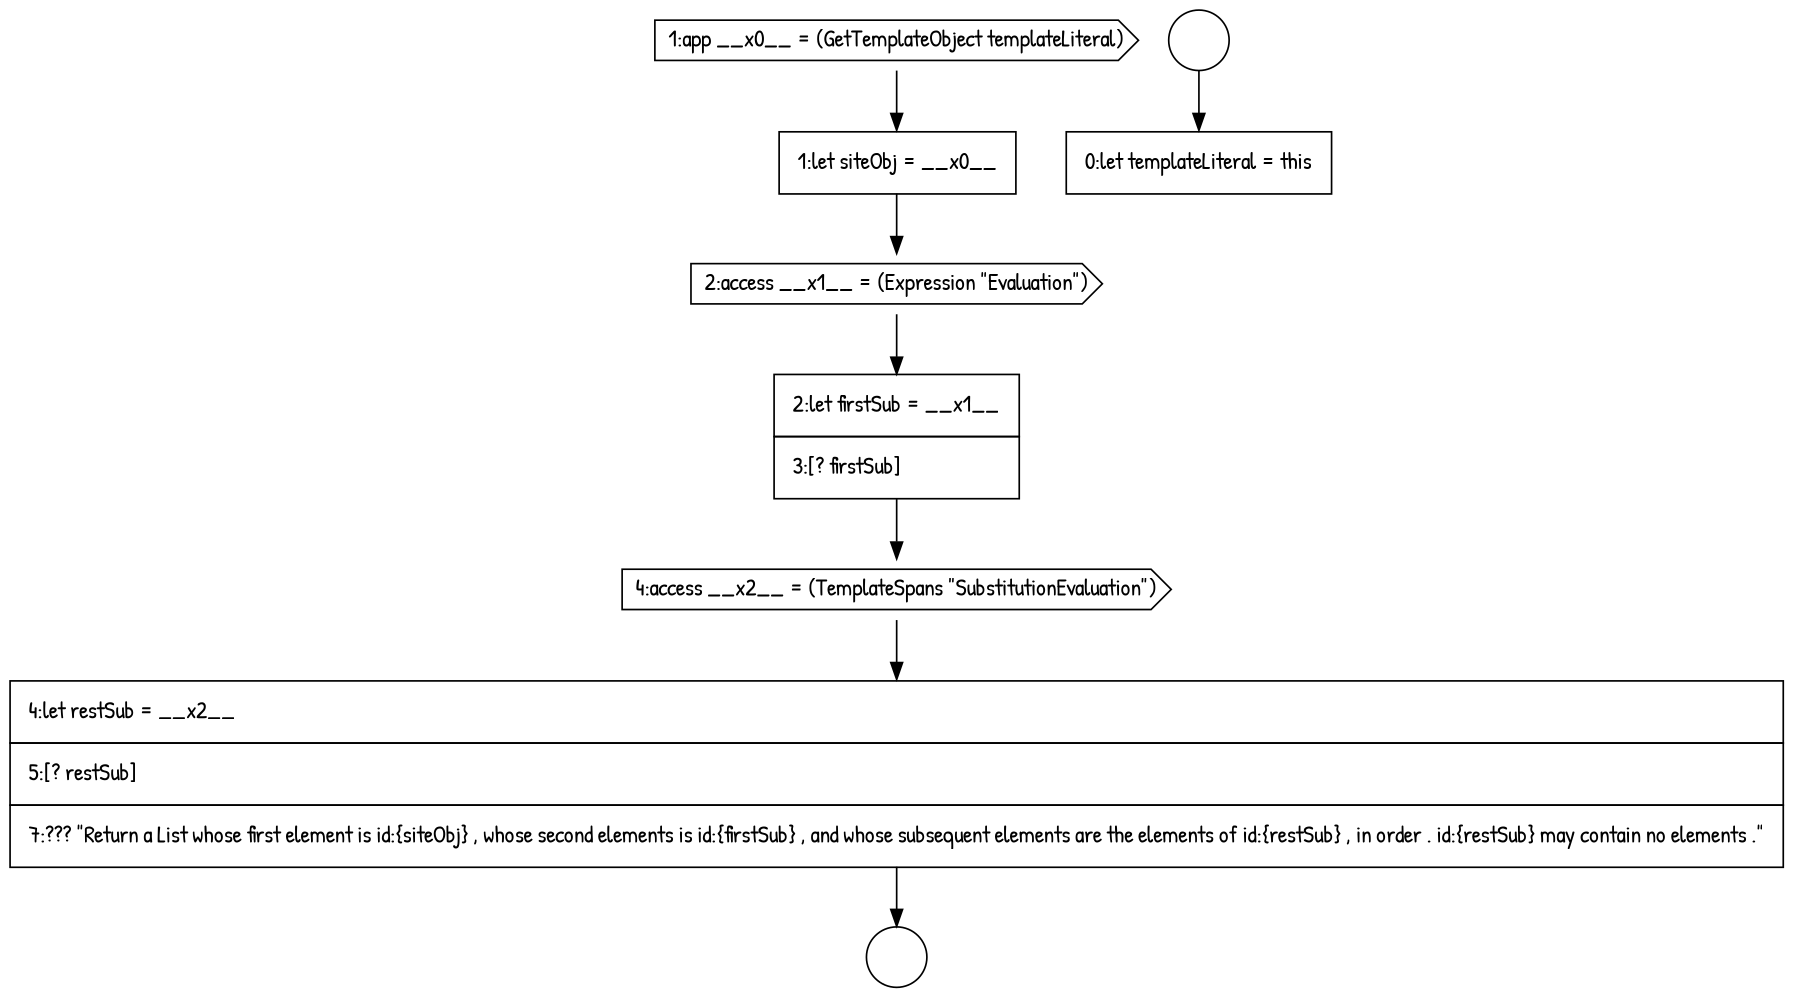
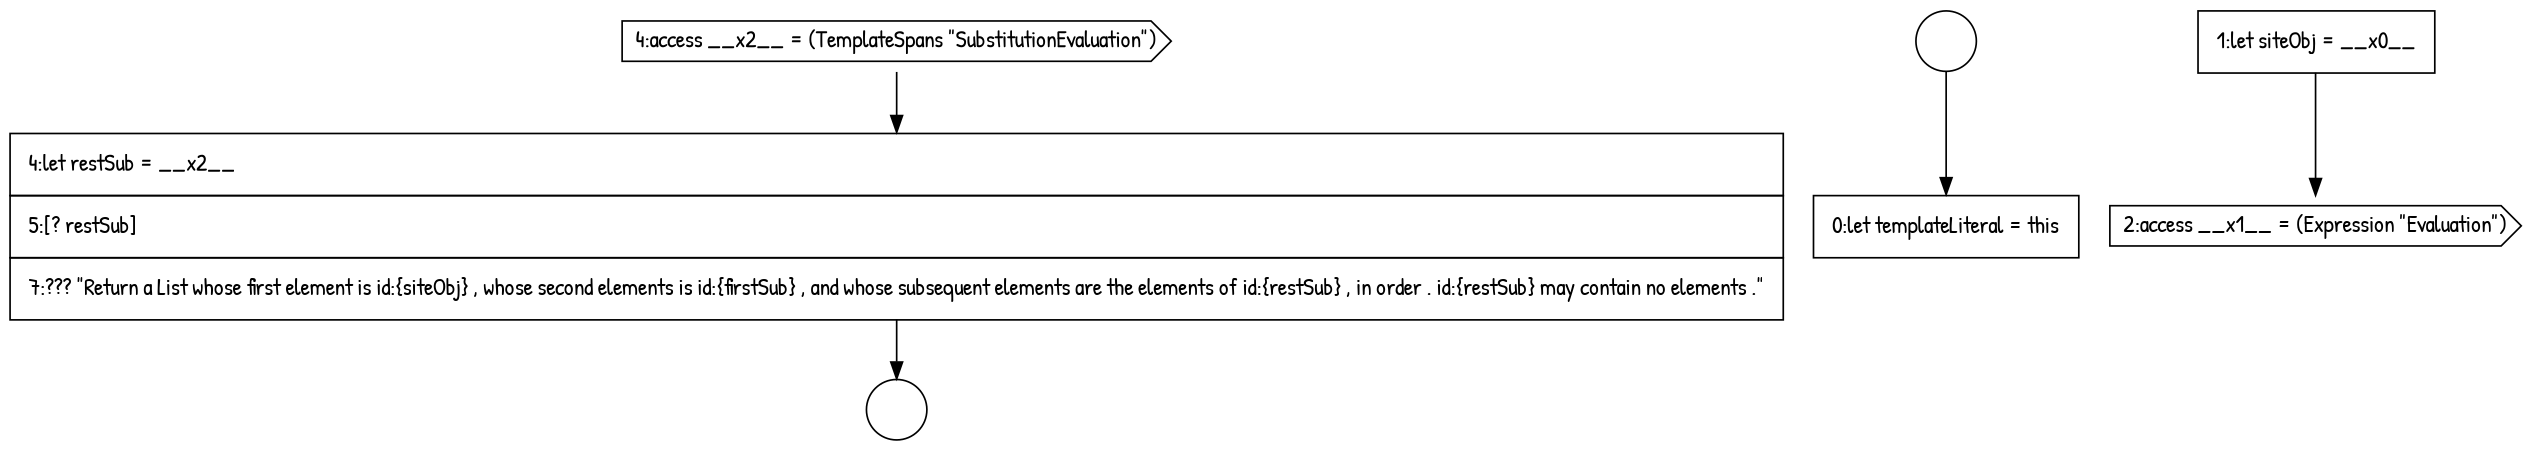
  digraph {
    fontname="Patrick Hand"
    node [color=black fillcolor=white fontname="Patrick Hand" shape=none style=filled]
    edge [color=black fontname="Patrick Hand"]
    n1 [label=<<font color="black">4:access __x2__ = (TemplateSpans &quot;SubstitutionEvaluation&quot;)</font>> shape=cds]
    n2 [label=<<font color="black">     <table border="0" cellborder="1" cellspacing="0" cellpadding="10">       <tr><td align="left">4:let restSub = __x2__</td></tr>       <tr><td align="left">5:[? restSub]</td></tr>       <tr><td align="left">7:??? &quot;Return a List whose first element is id:{siteObj} , whose second elements is id:{firstSub} , and whose subsequent elements are the elements of id:{restSub} , in order . id:{restSub} may contain no elements .&quot;</td></tr>     </table>   </font>> margin=0]
    n3 [label=" " shape=circle]
    n4 [label=<<font color="black">     <table border="0" cellborder="1" cellspacing="0" cellpadding="10">       <tr><td align="left">0:let templateLiteral = this</td></tr>     </table>   </font>> margin=0]
-   n5 [label=<<font color="black">1:app __x0__ = (GetTemplateObject templateLiteral)</font>> shape=cds]
    n6 [label=<<font color="black">     <table border="0" cellborder="1" cellspacing="0" cellpadding="10">       <tr><td align="left">1:let siteObj = __x0__</td></tr>     </table>   </font>> margin=0]
    n7 [label=" " shape=circle]
-   n8 [label=<<font color="black">     <table border="0" cellborder="1" cellspacing="0" cellpadding="10">       <tr><td align="left">2:let firstSub = __x1__</td></tr>       <tr><td align="left">3:[? firstSub]</td></tr>     </table>   </font>> margin=0]
    n9 [label=<<font color="black">2:access __x1__ = (Expression &quot;Evaluation&quot;)</font>> shape=cds]
    n1 -> n2
    n2 -> n3
-   n5 -> n6
    n6 -> n9
    n7 -> n4
-   n8 -> n1
-   n9 -> n8
  }
